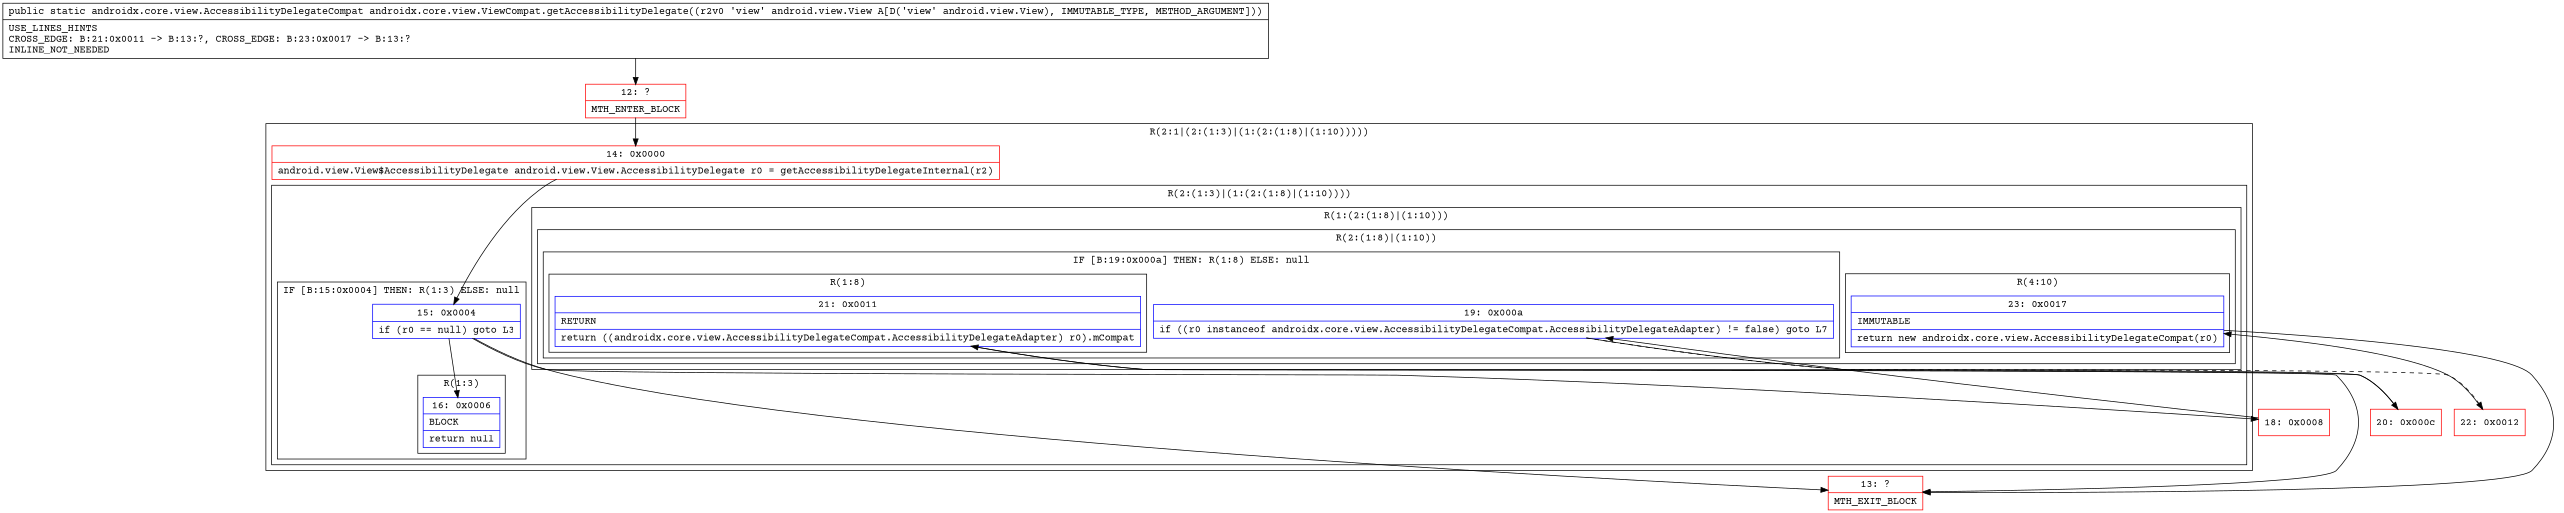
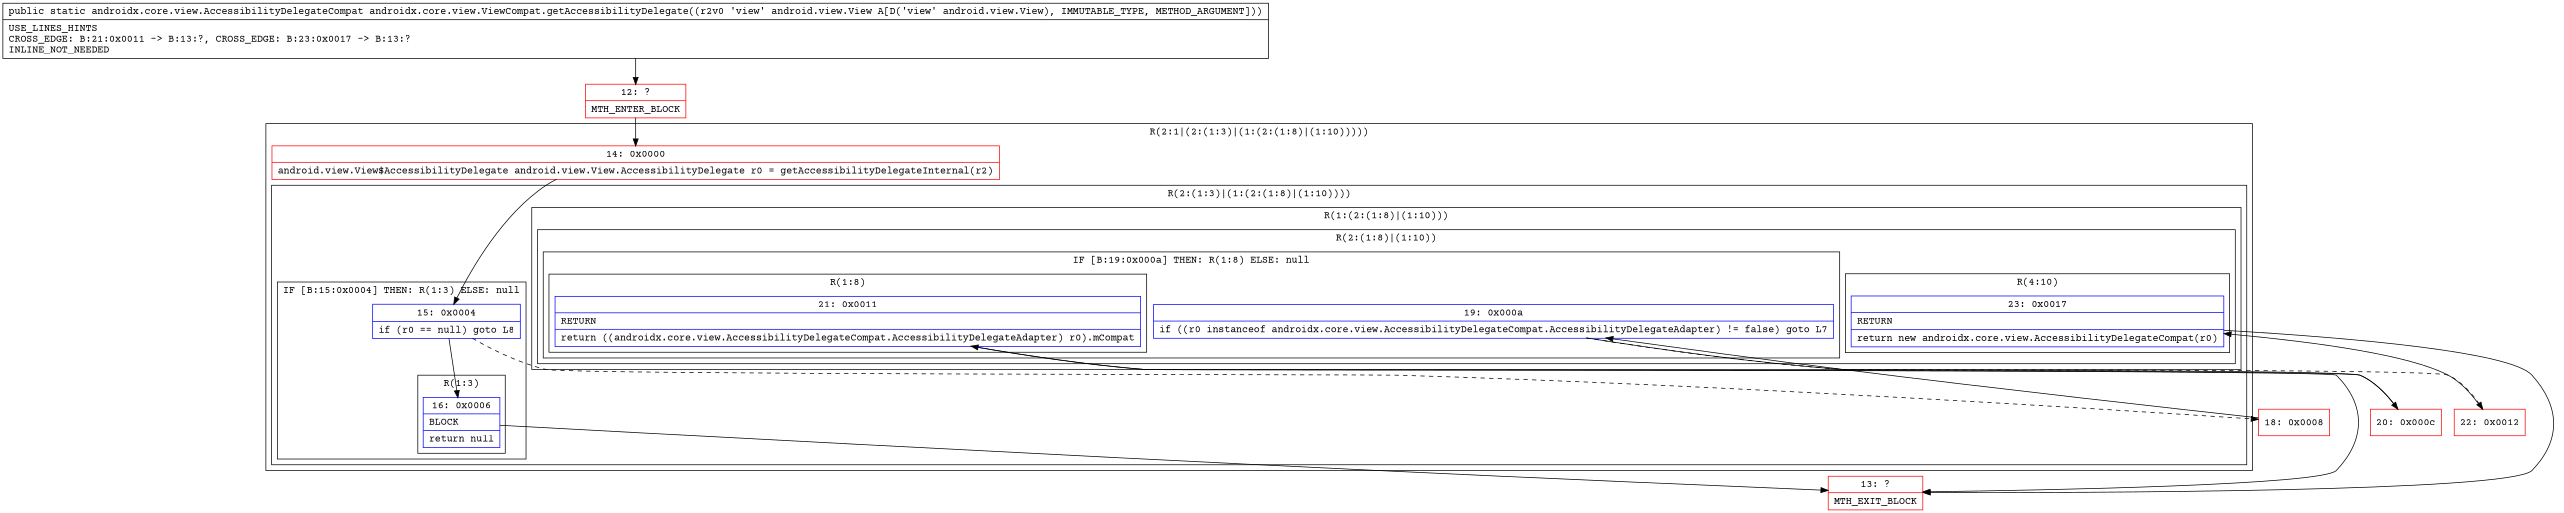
  digraph {
    fontname="Courier Prime"
    node [color=red fontname="Courier Prime" shape=record]
    edge [fontname="Courier Prime"]
    n1 [color=blue label="{16\:\ 0x0006|BLOCK\l|return null\l}"]
-   n2 [color=blue label="{15\:\ 0x0004|if (r0 == null) goto L3\l}"]
+   n2 [color=blue label="{15\:\ 0x0004|if (r0 == null) goto L8\l}"]
    n3 [color=blue label="{21\:\ 0x0011|RETURN\l|return ((androidx.core.view.AccessibilityDelegateCompat.AccessibilityDelegateAdapter) r0).mCompat\l}"]
    n4 [color=blue label="{19\:\ 0x000a|if ((r0 instanceof androidx.core.view.AccessibilityDelegateCompat.AccessibilityDelegateAdapter) != false) goto L7\l}"]
-   n5 [color=blue label="{23\:\ 0x0017|IMMUTABLE\l|return new androidx.core.view.AccessibilityDelegateCompat(r0)\l}"]
+   n5 [color=blue label="{23\:\ 0x0017|RETURN\l|return new androidx.core.view.AccessibilityDelegateCompat(r0)\l}"]
    n6 [label="{14\:\ 0x0000|android.view.View$AccessibilityDelegate android.view.View.AccessibilityDelegate r0 = getAccessibilityDelegateInternal(r2)\l}"]
    n7 [label="{13\:\ ?|MTH_EXIT_BLOCK\l}"]
    n8 [label="{18\:\ 0x0008}"]
    n9 [label="{20\:\ 0x000c}"]
    n10 [label="{22\:\ 0x0012}"]
    n11 [label="{12\:\ ?|MTH_ENTER_BLOCK\l}"]
    n12 [label="{public static androidx.core.view.AccessibilityDelegateCompat androidx.core.view.ViewCompat.getAccessibilityDelegate((r2v0 'view' android.view.View A[D('view' android.view.View), IMMUTABLE_TYPE, METHOD_ARGUMENT]))  | USE_LINES_HINTS\lCROSS_EDGE: B:21:0x0011 \-\> B:13:?, CROSS_EDGE: B:23:0x0017 \-\> B:13:?\lINLINE_NOT_NEEDED\l}" color=""]
    subgraph cluster_1 {
      label="R(2:1|(2:(1:3)|(1:(2:(1:8)|(1:10)))))"
      n6
      subgraph cluster_2 {
        label="R(2:(1:3)|(1:(2:(1:8)|(1:10))))"
        subgraph cluster_3 {
          label="IF [B:15:0x0004] THEN: R(1:3) ELSE: null"
          n2
          subgraph cluster_4 {
            label="R(1:3)"
            n1
          }
        }
        subgraph cluster_5 {
          label="R(1:(2:(1:8)|(1:10)))"
          subgraph cluster_6 {
            label="R(2:(1:8)|(1:10))"
            subgraph cluster_7 {
              label="IF [B:19:0x000a] THEN: R(1:8) ELSE: null"
              n4
              subgraph cluster_8 {
                label="R(1:8)"
                n3
              }
            }
            subgraph cluster_9 {
              label="R(4:10)"
              n5
            }
          }
        }
      }
    }
-   n2 -> n7
+   n1 -> n7
    n2 -> n1
-   n2 -> n8 [style=solid]
+   n2 -> n8 [style=dashed]
    n3 -> n7
    n4 -> n9
    n4 -> n10 [style=dashed]
    n5 -> n7
    n6 -> n2
    n8 -> n4
    n9 -> n3
    n10 -> n5
    n11 -> n6
    n12 -> n11
  }
